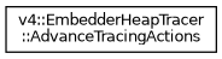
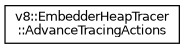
  digraph {
    rankdir=LR
-   n1 [color=black fillcolor=white fontname=Helvetica fontsize=10 height=0.2 label="v4::EmbedderHeapTracer\l::AdvanceTracingActions" shape=record style=filled width=0.4]
+   n1 [color=black fillcolor=white fontname=Helvetica fontsize=10 height=0.2 label="v8::EmbedderHeapTracer\l::AdvanceTracingActions" shape=record style=filled width=0.4]
  }
